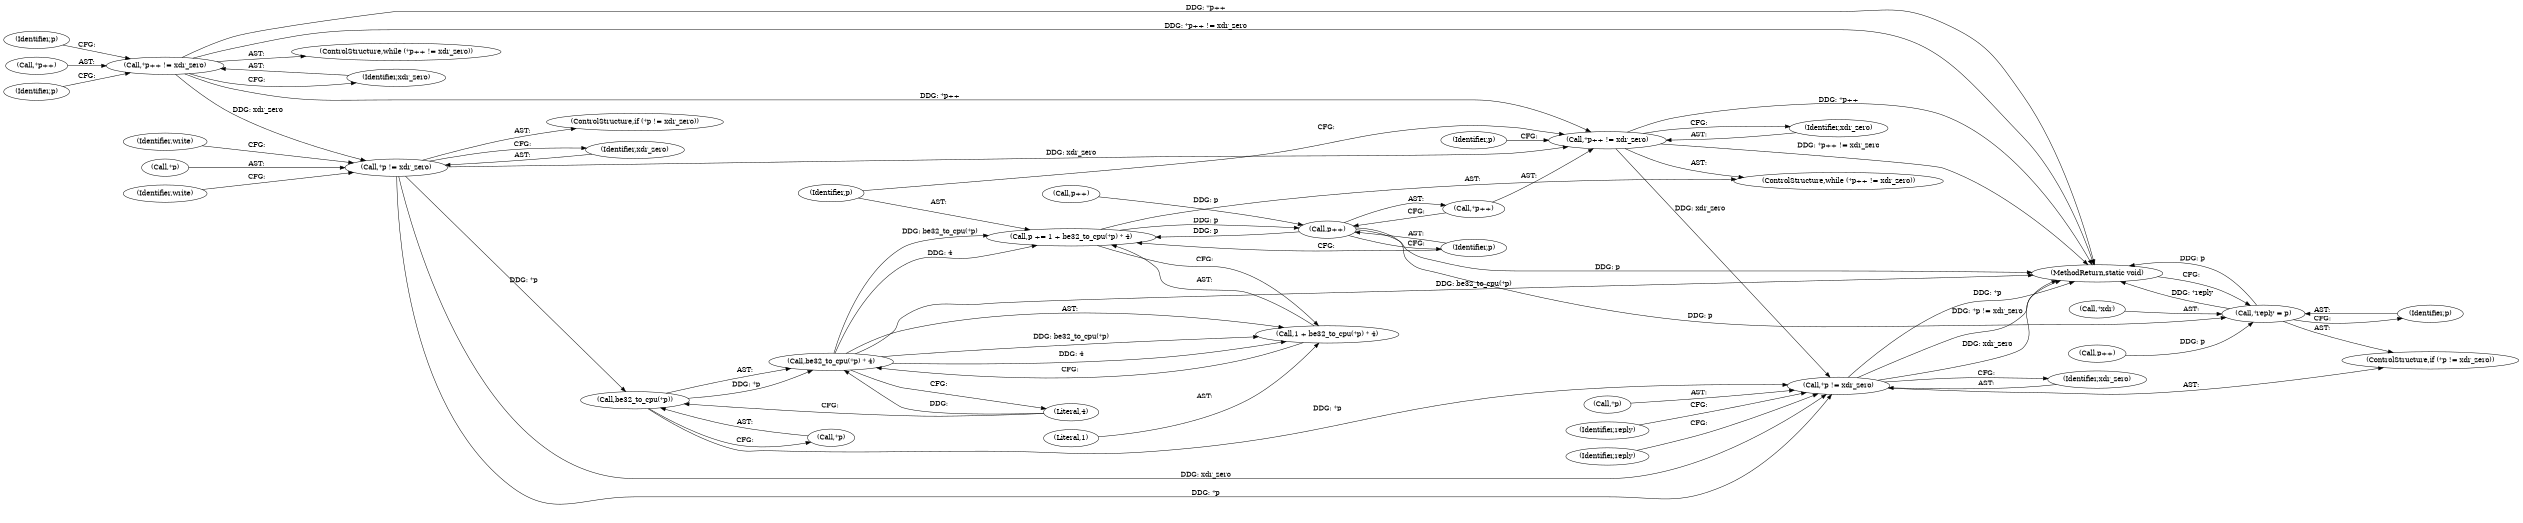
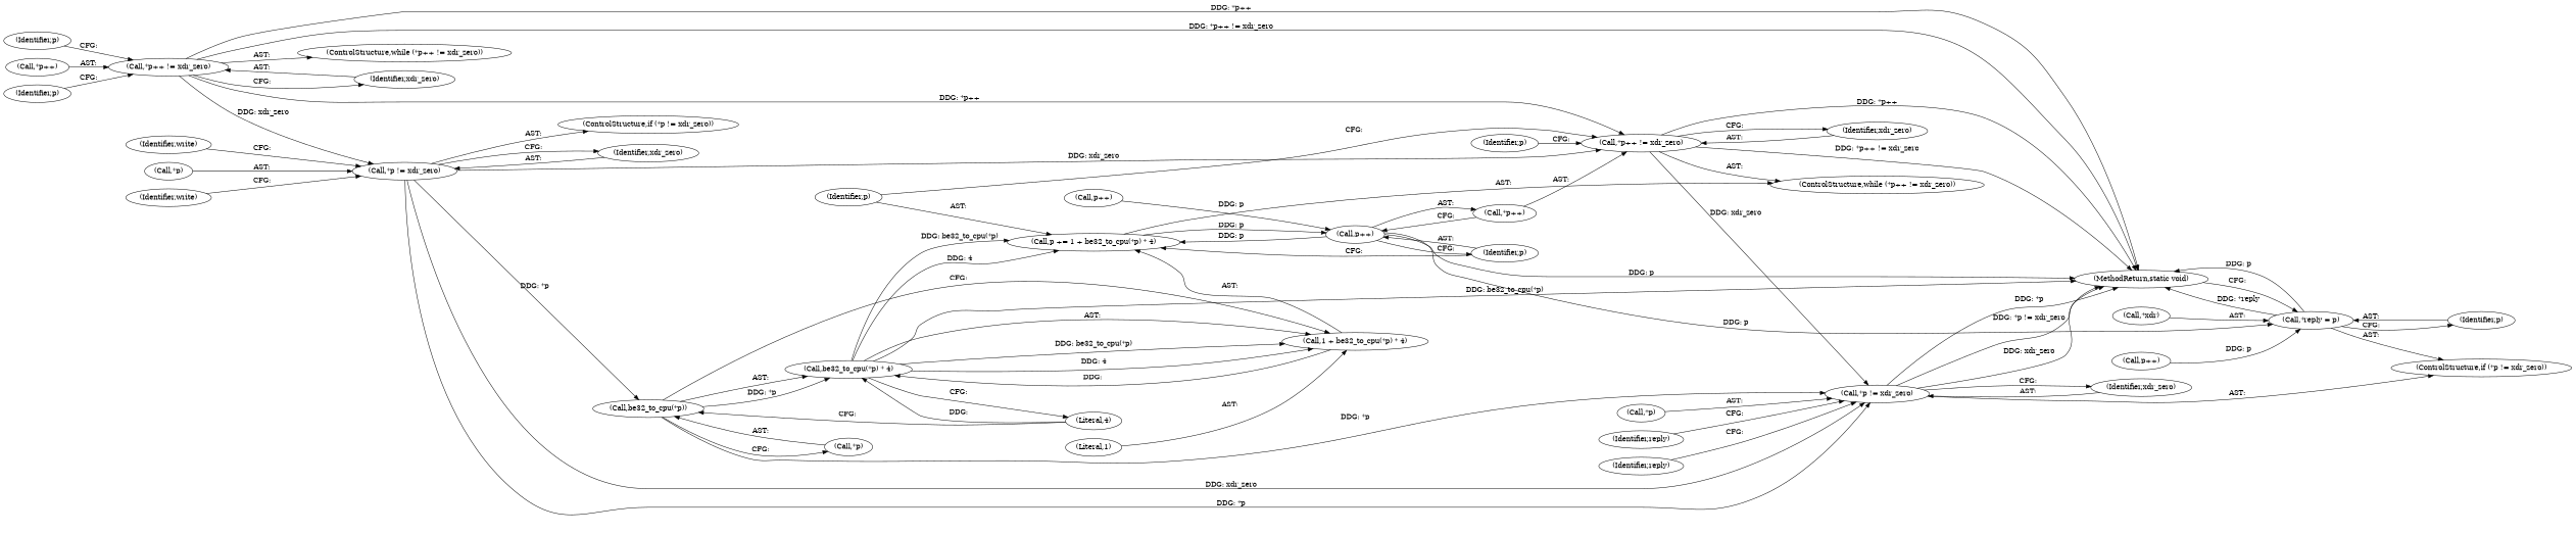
  digraph {
    rankdir=LR
    n1 [label="(Call,*p != xdr_zero)"]
    n2 [label="(Call,*p++ != xdr_zero)"]
    n3 [label="(Call,*p != xdr_zero)"]
    n4 [label="(Call,be32_to_cpu(*p))"]
    n5 [label="(ControlStructure,if (*p != xdr_zero))"]
    n6 [label="(Identifier,xdr_zero)"]
    n7 [label="(MethodReturn,static void)"]
    n8 [label="(Identifier,xdr_zero)"]
    n9 [label="(ControlStructure,while (*p++ != xdr_zero))"]
    n10 [label="(ControlStructure,if (*p != xdr_zero))"]
    n11 [label="(Identifier,xdr_zero)"]
    n12 [label="(Call,be32_to_cpu(*p) * 4)"]
    n13 [label="(Call,*p)"]
    n14 [label="(Call,*p++ != xdr_zero)"]
    n15 [label="(ControlStructure,while (*p++ != xdr_zero))"]
    n16 [label="(Identifier,xdr_zero)"]
    n17 [label="(Call,*reply = p)"]
    n18 [label="(Call,p += 1 + be32_to_cpu(*p) * 4)"]
    n19 [label="(Call,1 + be32_to_cpu(*p) * 4)"]
    n20 [label="(Literal,4)"]
    n21 [label="(Call,p++)"]
    n22 [label="(Call,*p++)"]
    n23 [label="(Identifier,p)"]
    n24 [label="(Identifier,p)"]
    n25 [label="(Call,*p)"]
    n26 [label="(Identifier,reply)"]
    n27 [label="(Identifier,p)"]
    n28 [label="(Literal,1)"]
    n29 [label="(Call,*xdr)"]
    n30 [label="(Identifier,p)"]
    n31 [label="(Identifier,reply)"]
    n32 [label="(Call,*p)"]
    n33 [label="(Call,*p++)"]
    n34 [label="(Identifier,p)"]
    n35 [label="(Identifier,write)"]
    n36 [label="(Identifier,p)"]
    n37 [label="(Call,p++)"]
    n38 [label="(Call,p++)"]
    n39 [label="(Identifier,write)"]
    n1 -> n2 [label="DDG: xdr_zero"]
    n1 -> n3 [label="DDG: *p"]
    n1 -> n3 [label="DDG: xdr_zero"]
    n1 -> n4 [label="DDG: *p"]
    n1 -> n5 [label="AST: "]
    n1 -> n6 [label="CFG: "]
    n2 -> n3 [label="DDG: xdr_zero"]
    n2 -> n7 [label="DDG: *p++ != xdr_zero"]
    n2 -> n7 [label="DDG: *p++"]
    n2 -> n8 [label="CFG: "]
    n2 -> n9 [label="AST: "]
    n3 -> n7 [label="DDG: *p != xdr_zero"]
    n3 -> n7 [label="DDG: xdr_zero"]
    n3 -> n7 [label="DDG: *p"]
    n3 -> n10 [label="AST: "]
    n3 -> n11 [label="CFG: "]
    n4 -> n3 [label="DDG: *p"]
    n4 -> n12 [label="AST: "]
    n4 -> n12 [label="DDG: *p"]
    n4 -> n13 [label="CFG: "]
    n6 -> n1 [label="AST: "]
    n7 -> n17 [label="CFG: "]
    n8 -> n2 [label="AST: "]
    n11 -> n3 [label="AST: "]
    n12 -> n7 [label="DDG: be32_to_cpu(*p)"]
    n12 -> n18 [label="DDG: be32_to_cpu(*p)"]
    n12 -> n18 [label="DDG: 4"]
    n12 -> n19 [label="AST: "]
    n12 -> n19 [label="DDG: be32_to_cpu(*p)"]
    n12 -> n19 [label="DDG: 4"]
    n12 -> n20 [label="CFG: "]
    n13 -> n4 [label="AST: "]
    n14 -> n1 [label="DDG: xdr_zero"]
    n14 -> n2 [label="DDG: *p++"]
    n14 -> n7 [label="DDG: *p++ != xdr_zero"]
    n14 -> n7 [label="DDG: *p++"]
    n14 -> n15 [label="AST: "]
    n14 -> n16 [label="CFG: "]
    n16 -> n14 [label="AST: "]
    n17 -> n7 [label="DDG: *reply"]
    n17 -> n7 [label="DDG: p"]
    n17 -> n10 [label="AST: "]
    n17 -> n24 [label="CFG: "]
    n18 -> n9 [label="AST: "]
-   n18 -> n19 [label="CFG: "]
+   n4 -> n19 [label="CFG: "]
    n18 -> n21 [label="DDG: p"]
-   n19 -> n12 [label="CFG: "]
+   n19 -> n12 [label="DDG: "]
    n19 -> n18 [label="AST: "]
    n20 -> n4 [label="CFG: "]
    n20 -> n12 [label="DDG: "]
    n21 -> n7 [label="DDG: p"]
    n21 -> n17 [label="DDG: p"]
    n21 -> n18 [label="DDG: p"]
    n21 -> n22 [label="AST: "]
    n21 -> n23 [label="CFG: "]
    n22 -> n2 [label="AST: "]
    n22 -> n21 [label="CFG: "]
    n23 -> n18 [label="CFG: "]
    n23 -> n21 [label="AST: "]
    n24 -> n17 [label="AST: "]
    n25 -> n3 [label="AST: "]
    n26 -> n3 [label="CFG: "]
    n27 -> n14 [label="CFG: "]
    n28 -> n19 [label="AST: "]
    n29 -> n17 [label="AST: "]
    n30 -> n2 [label="CFG: "]
    n30 -> n18 [label="AST: "]
    n31 -> n3 [label="CFG: "]
    n32 -> n1 [label="AST: "]
    n33 -> n14 [label="AST: "]
    n34 -> n14 [label="CFG: "]
    n35 -> n1 [label="CFG: "]
    n36 -> n2 [label="CFG: "]
    n37 -> n17 [label="DDG: p"]
    n38 -> n21 [label="DDG: p"]
    n39 -> n1 [label="CFG: "]
  }
